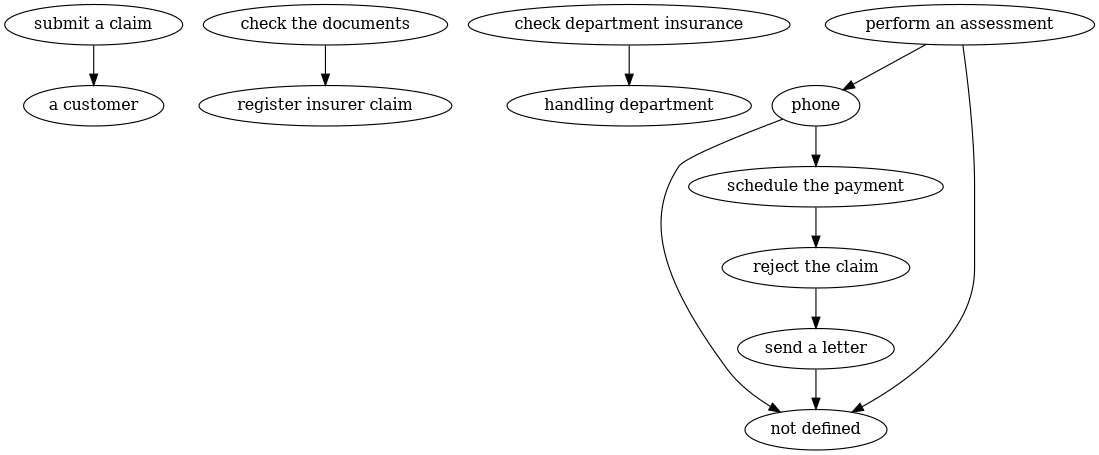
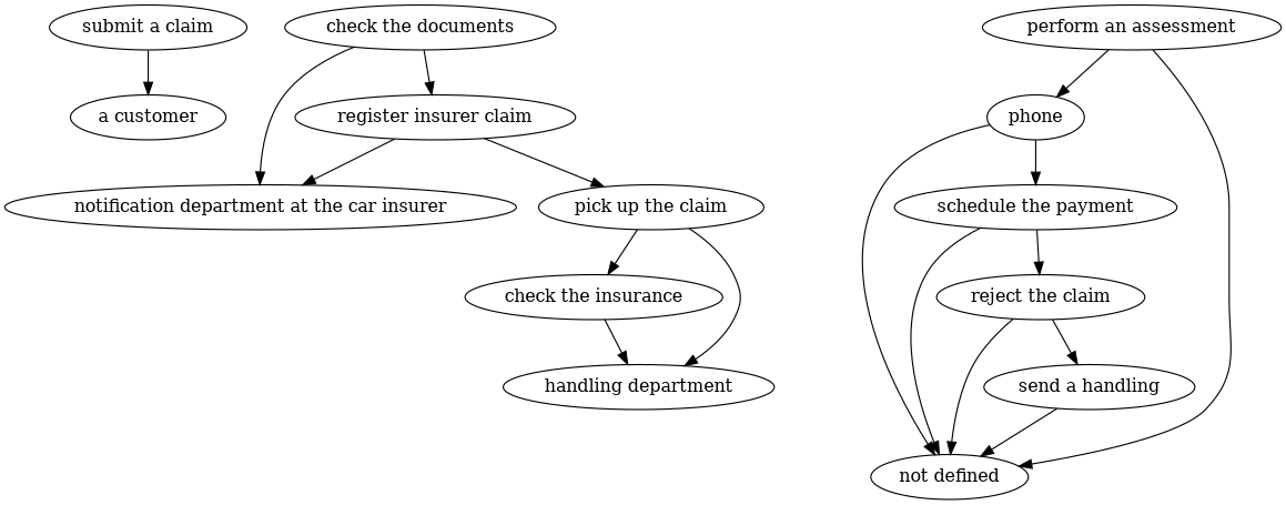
  strict digraph {
    fontname="DejaVu Serif"
    node [fontname="DejaVu Serif"]
    edge [attrs="{'type': 'actor performer', 'label': 'actor performer'}" fontname="DejaVu Serif"]
    "submit a claim" [attrs="{'type': 'Activity', 'label': 'submit a claim'}"]
    "a customer" [attrs="{'type': 'Actor', 'label': 'a customer'}"]
    "check the documents" [attrs="{'type': 'Activity', 'label': 'check the documents'}"]
    n4 [attrs="{'type': 'Activity', 'label': 'register the claim'}" label="register insurer claim"]
-   "check the insurance" [attrs="{'type': 'Activity', 'label': 'check the insurance'}" label="check department insurance"]
+   "notification department at the car insurer" [attrs="{'type': 'Actor', 'label': 'notification department at the car insurer'}"]
+   "pick up the claim" [attrs="{'type': 'Activity', 'label': 'pick up the claim'}"]
+   "check the insurance" [attrs="{'type': 'Activity', 'label': 'check the insurance'}"]
    "handling department" [attrs="{'type': 'Actor', 'label': 'handling department'}"]
    "perform an assessment" [attrs="{'type': 'Activity', 'label': 'perform an assessment'}"]
    phone [attrs="{'type': 'Activity', 'label': 'phone'}"]
    "not defined" [attrs="{'type': 'Actor', 'label': 'not defined'}"]
    "schedule the payment" [attrs="{'type': 'Activity', 'label': 'schedule the payment'}"]
    "reject the claim" [attrs="{'type': 'Activity', 'label': 'reject the claim'}"]
-   "send a letter" [attrs="{'type': 'Activity', 'label': 'send a letter'}"]
+   "send a letter" [attrs="{'type': 'Activity', 'label': 'send a letter'}" label="send a handling"]
    "submit a claim" -> "a customer"
    "check the documents" -> n4 [attrs="{'type': 'flow', 'label': 'flow'}"]
+   "check the documents" -> "notification department at the car insurer"
+   n4 -> "notification department at the car insurer"
+   n4 -> "pick up the claim" [attrs="{'type': 'flow', 'label': 'flow'}"]
+   "pick up the claim" -> "check the insurance" [attrs="{'type': 'flow', 'label': 'flow'}"]
+   "pick up the claim" -> "handling department"
    "check the insurance" -> "handling department"
    "perform an assessment" -> phone [attrs="{'type': 'flow', 'label': 'flow'}"]
    "perform an assessment" -> "not defined"
    phone -> "not defined"
    phone -> "schedule the payment" [attrs="{'type': 'flow', 'label': 'flow'}"]
+   "schedule the payment" -> "not defined"
    "schedule the payment" -> "reject the claim" [attrs="{'type': 'flow', 'label': 'flow'}"]
+   "reject the claim" -> "not defined"
    "reject the claim" -> "send a letter" [attrs="{'type': 'flow', 'label': 'flow'}"]
    "send a letter" -> "not defined"
  }
